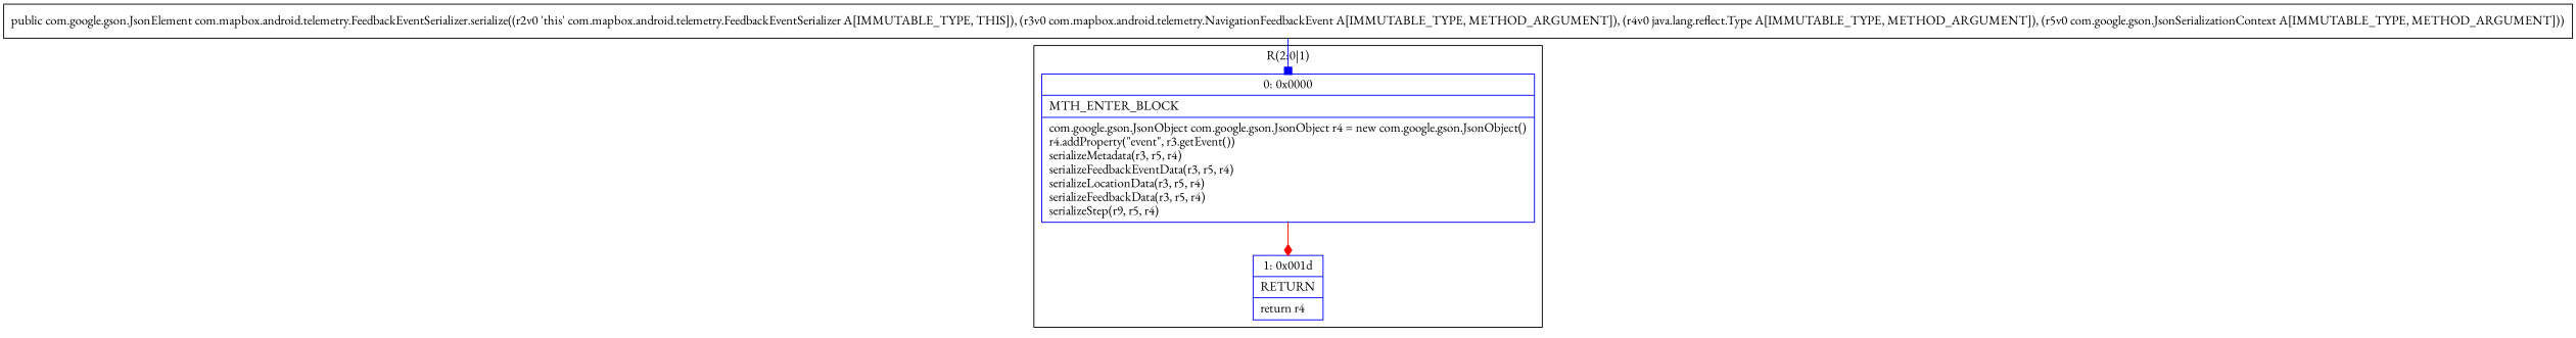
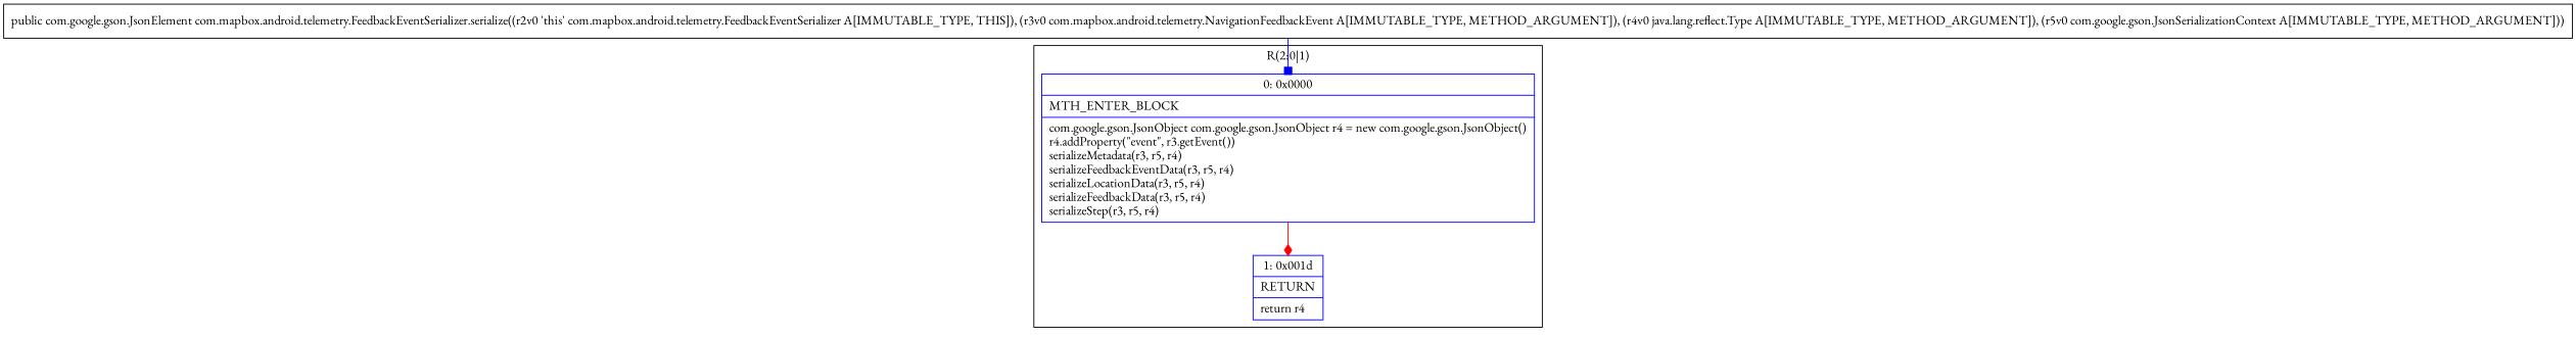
  digraph {
    fontname="EB Garamond"
    node [color=blue shape=record fontname="EB Garamond"]
    edge [fontname="EB Garamond"]
-   n1 [label="{0\:\ 0x0000|MTH_ENTER_BLOCK\l|com.google.gson.JsonObject com.google.gson.JsonObject r4 = new com.google.gson.JsonObject()\lr4.addProperty(\"event\", r3.getEvent())\lserializeMetadata(r3, r5, r4)\lserializeFeedbackEventData(r3, r5, r4)\lserializeLocationData(r3, r5, r4)\lserializeFeedbackData(r3, r5, r4)\lserializeStep(r9, r5, r4)\l}"]
+   n1 [label="{0\:\ 0x0000|MTH_ENTER_BLOCK\l|com.google.gson.JsonObject com.google.gson.JsonObject r4 = new com.google.gson.JsonObject()\lr4.addProperty(\"event\", r3.getEvent())\lserializeMetadata(r3, r5, r4)\lserializeFeedbackEventData(r3, r5, r4)\lserializeLocationData(r3, r5, r4)\lserializeFeedbackData(r3, r5, r4)\lserializeStep(r3, r5, r4)\l}"]
    n2 [label="{1\:\ 0x001d|RETURN\l|return r4\l}"]
    n3 [label="{public com.google.gson.JsonElement com.mapbox.android.telemetry.FeedbackEventSerializer.serialize((r2v0 'this' com.mapbox.android.telemetry.FeedbackEventSerializer A[IMMUTABLE_TYPE, THIS]), (r3v0 com.mapbox.android.telemetry.NavigationFeedbackEvent A[IMMUTABLE_TYPE, METHOD_ARGUMENT]), (r4v0 java.lang.reflect.Type A[IMMUTABLE_TYPE, METHOD_ARGUMENT]), (r5v0 com.google.gson.JsonSerializationContext A[IMMUTABLE_TYPE, METHOD_ARGUMENT])) }" color=""]
    subgraph cluster_1 {
      label="R(2:0|1)"
      n1
      n2
    }
    n1 -> n2 [color=red arrowhead=diamond]
    n3 -> n1 [color=blue arrowhead=box]
  }
